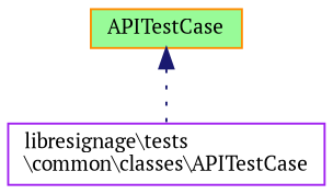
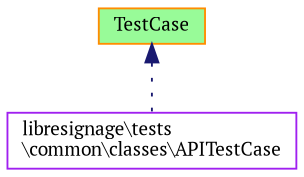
  digraph {
    fontname="PT Serif"
    node [fontname="PT Serif" fontsize=10 shape=record style=filled]
    n1 [color=purple fillcolor=white fontcolor=black height=0.2 label="libresignage\\tests\l\\common\\classes\\APITestCase" width=0.4]
-   n2 [color=darkorange fillcolor=palegreen height=0.2 label=APITestCase width=0.4]
+   n2 [color=darkorange fillcolor=palegreen height=0.2 label=TestCase width=0.4]
    n2 -> n1 [color=midnightblue dir=back fontname="PT Serif" fontsize=10 labelfontname=Helvetica labelfontsize=10 style=dotted]
  }
